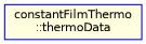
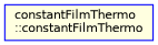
  digraph {
    rankdir=LR
-   n1 [color=blue fillcolor=lightyellow fontname=Helvetica fontsize=10 height=0.2 label="constantFilmThermo\l::thermoData" shape=box style=filled width=0.4]
+   n1 [color=blue fillcolor=lightyellow fontname=Helvetica fontsize=10 height=0.2 label="constantFilmThermo\l::constantFilmThermo" shape=box style=filled width=0.4]
  }
